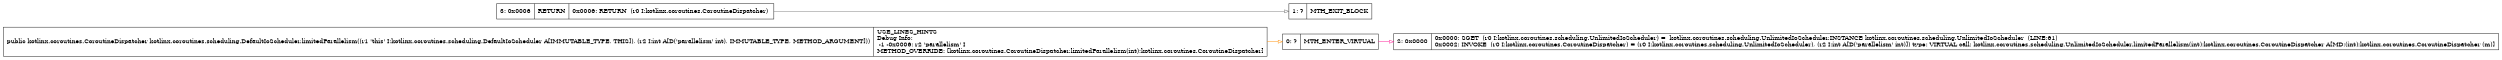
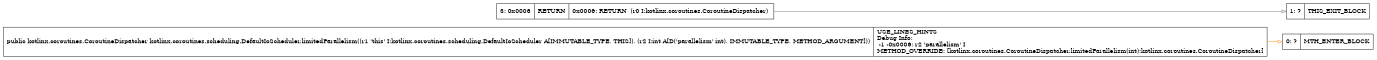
  digraph {
    rankdir=LR
    node [shape=record]
    edge [arrowhead=onormal]
-   n1 [label="{0\:\ ?|MTH_ENTER_VIRTUAL\l}"]
-   n2 [label="{2\:\ 0x0000|0x0000: SGET  (r0 I:kotlinx.coroutines.scheduling.UnlimitedIoScheduler) =  kotlinx.coroutines.scheduling.UnlimitedIoScheduler.INSTANCE kotlinx.coroutines.scheduling.UnlimitedIoScheduler  (LINE:61)\l0x0002: INVOKE  (r0 I:kotlinx.coroutines.CoroutineDispatcher) = (r0 I:kotlinx.coroutines.scheduling.UnlimitedIoScheduler), (r2 I:int A[D('parallelism' int)]) type: VIRTUAL call: kotlinx.coroutines.scheduling.UnlimitedIoScheduler.limitedParallelism(int):kotlinx.coroutines.CoroutineDispatcher A[MD:(int):kotlinx.coroutines.CoroutineDispatcher (m)]\l}"]
+   n1 [label="{0\:\ ?|MTH_ENTER_BLOCK\l}"]
    n3 [label="{3\:\ 0x0006|RETURN\l|0x0006: RETURN  (r0 I:kotlinx.coroutines.CoroutineDispatcher) \l}"]
-   n4 [label="{1\:\ ?|MTH_EXIT_BLOCK\l}"]
+   n4 [label="{1\:\ ?|THIS_EXIT_BLOCK\l}"]
    n5 [label="{public kotlinx.coroutines.CoroutineDispatcher kotlinx.coroutines.scheduling.DefaultIoScheduler.limitedParallelism((r1 'this' I:kotlinx.coroutines.scheduling.DefaultIoScheduler A[IMMUTABLE_TYPE, THIS]), (r2 I:int A[D('parallelism' int), IMMUTABLE_TYPE, METHOD_ARGUMENT]))  | USE_LINES_HINTS\lDebug Info:\l  \-1 \-0x0006: r2 'parallelism' I\lMETHOD_OVERRIDE: [kotlinx.coroutines.CoroutineDispatcher.limitedParallelism(int):kotlinx.coroutines.CoroutineDispatcher]\l}"]
-   n1 -> n2 [color=deeppink]
    n3 -> n4 [color=gray40]
    n5 -> n1 [color=darkorange]
  }
